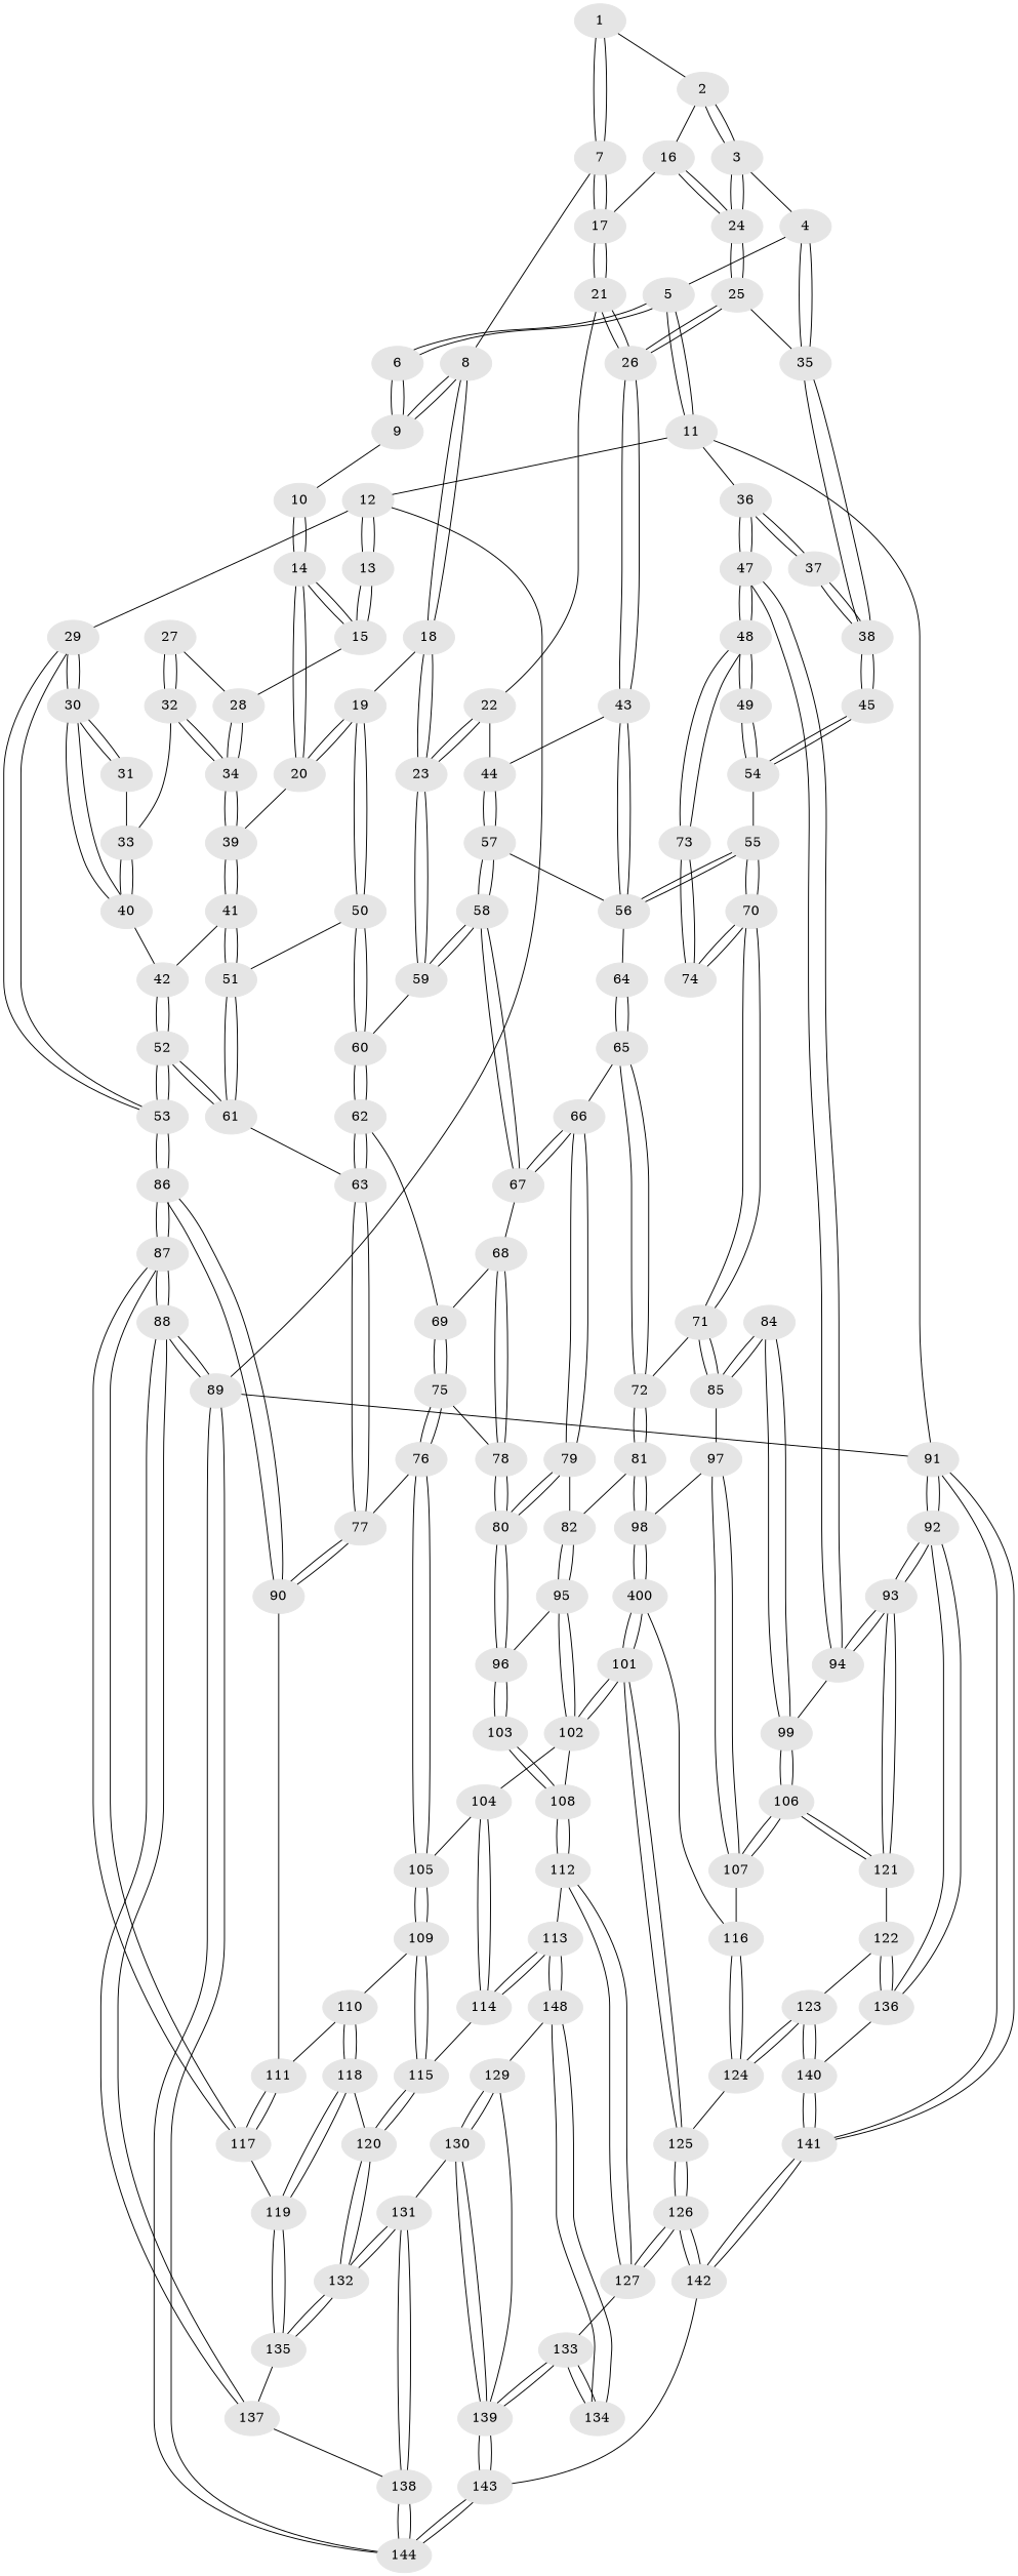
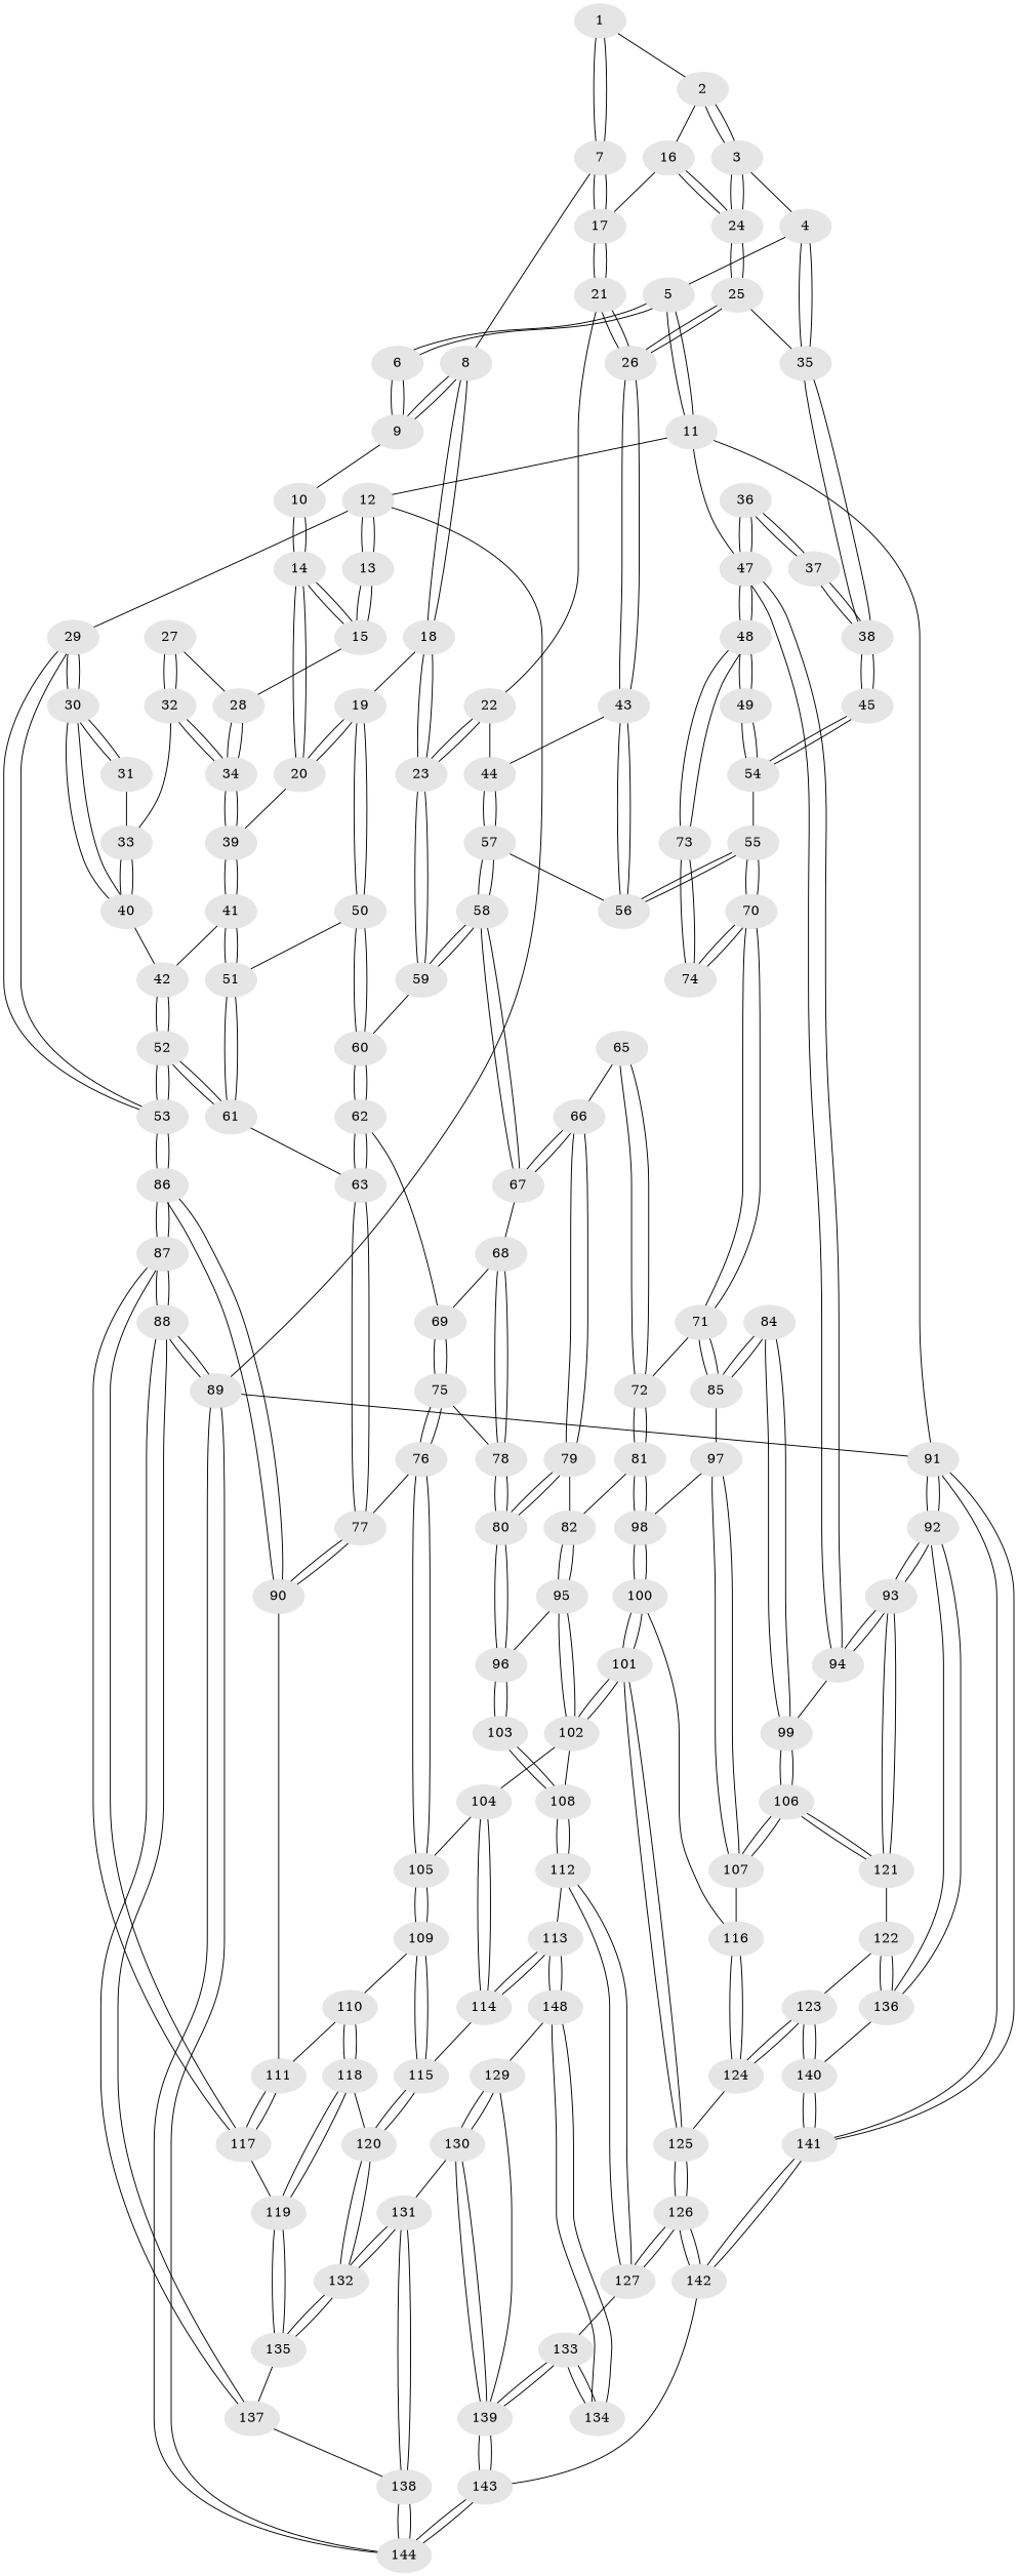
  graph {
    node [color=gray90 style=filled]
    1
    2
    7
    3
    16
    8
    17
    4
    24
    5
    35
    25
    6
    11
    38
    9
    12
    36
    91
    10
    18
    21
    19
    23
    14
    15
    20
    13
    29
    89
    37
    47
    92
    141
    30
    53
    144
    28
    39
    34
    22
    26
    50
    59
    51
    60
    41
    44
    43
    57
    56
    27
    32
    33
    31
    40
    86
    42
    45
    48
    94
    54
    52
    61
-   64
    58
    55
    49
    73
    99
    74
    62
    63
    90
    87
    70
    71
    65
    67
    68
    69
    77
    75
    66
    72
    79
    81
    80
    82
    78
    76
    85
    97
    98
    105
    109
    111
    96
    95
    103
-   100 [label=400]
+   100
    102
    84
    106
    107
    88
    117
    137
    119
    138
    93
    136
    142
    121
    140
    122
    108
    104
    116
    101
    125
    124
    126
    112
    114
    115
    110
    113
    127
    118
    120
    n132 [label=148]
    133
    129
    134
    132
    135
    123
    143
    139
    130
    131
    1 -- 2
    1 -- 7
    1 -- 7
    2 -- 3
    2 -- 3
    2 -- 16
    7 -- 8
    7 -- 17
    7 -- 17
    3 -- 4
    3 -- 24
    3 -- 24
    16 -- 17
    16 -- 24
    16 -- 24
    8 -- 9
    8 -- 9
    8 -- 18
    8 -- 18
    17 -- 21
    17 -- 21
    4 -- 5
    4 -- 35
    4 -- 35
    24 -- 25
    24 -- 25
    5 -- 6
    5 -- 6
    5 -- 11
    5 -- 11
    35 -- 38
    35 -- 38
    25 -- 35
    25 -- 26
    25 -- 26
    6 -- 9
    6 -- 9
    11 -- 12
-   11 -- 36
+   11 -- 47
    11 -- 91
    38 -- 45
    38 -- 45
    9 -- 10
    12 -- 13
    12 -- 13
    12 -- 29
    12 -- 89
    36 -- 37
    36 -- 37
    36 -- 47
    36 -- 47
    91 -- 92
    91 -- 92
    91 -- 141
    91 -- 141
    10 -- 14
    10 -- 14
    18 -- 19
    18 -- 23
    18 -- 23
    21 -- 22
    21 -- 26
    21 -- 26
    19 -- 20
    19 -- 20
    19 -- 50
    19 -- 50
    23 -- 59
    23 -- 59
    14 -- 15
    14 -- 15
    14 -- 20
    14 -- 20
    15 -- 28
    20 -- 39
    13 -- 15
    13 -- 15
    29 -- 30
    29 -- 30
    29 -- 53
    29 -- 53
    89 -- 91
    89 -- 144
    89 -- 144
    37 -- 38
    37 -- 38
    47 -- 48
    47 -- 48
    47 -- 94
    47 -- 94
    92 -- 93
    92 -- 93
    92 -- 136
    92 -- 136
    141 -- 142
    141 -- 142
    30 -- 31
    30 -- 31
    30 -- 40
    30 -- 40
    53 -- 86
    53 -- 86
    28 -- 34
    28 -- 34
    39 -- 41
    39 -- 41
    34 -- 39
    34 -- 39
    22 -- 23
    22 -- 23
    22 -- 44
    26 -- 43
    26 -- 43
    50 -- 51
    50 -- 60
    50 -- 60
    59 -- 60
    51 -- 61
    51 -- 61
    60 -- 62
    60 -- 62
    41 -- 51
    41 -- 51
    41 -- 42
    44 -- 57
    44 -- 57
    43 -- 44
    43 -- 56
    43 -- 56
    57 -- 56
    57 -- 58
    57 -- 58
-   56 -- 64
    27 -- 28
    27 -- 32
    27 -- 32
    32 -- 34
    32 -- 34
    32 -- 33
    33 -- 40
    33 -- 40
    31 -- 33
    40 -- 42
    86 -- 90
    86 -- 90
    86 -- 87
    86 -- 87
    42 -- 52
    42 -- 52
    45 -- 54
    45 -- 54
    48 -- 49
    48 -- 49
    48 -- 73
    48 -- 73
    94 -- 99
    54 -- 55
    52 -- 53
    52 -- 53
    52 -- 61
    52 -- 61
    61 -- 63
-   64 -- 65
-   64 -- 65
    58 -- 59
    58 -- 59
    58 -- 67
    58 -- 67
    55 -- 56
    55 -- 56
    55 -- 70
    55 -- 70
    49 -- 54
    49 -- 54
    73 -- 74
    73 -- 74
    99 -- 106
    99 -- 106
    62 -- 63
    62 -- 63
    62 -- 69
    63 -- 77
    63 -- 77
    90 -- 111
    87 -- 88
    87 -- 88
    87 -- 117
    87 -- 117
    70 -- 74
    70 -- 74
    70 -- 71
    70 -- 71
    71 -- 72
    71 -- 85
    71 -- 85
    65 -- 66
    65 -- 72
    65 -- 72
    67 -- 68
    68 -- 69
    68 -- 78
    68 -- 78
    69 -- 75
    69 -- 75
    77 -- 90
    77 -- 90
    75 -- 78
    75 -- 76
    75 -- 76
    66 -- 67
    66 -- 67
    66 -- 79
    66 -- 79
    72 -- 81
    72 -- 81
    79 -- 80
    79 -- 80
    79 -- 82
    81 -- 82
    81 -- 98
    81 -- 98
    80 -- 96
    80 -- 96
    82 -- 95
    82 -- 95
    78 -- 80
    78 -- 80
    76 -- 77
    76 -- 105
    76 -- 105
    85 -- 97
    97 -- 98
    97 -- 107
    97 -- 107
    98 -- 100
    98 -- 100
    105 -- 109
    105 -- 109
    109 -- 115
    109 -- 115
    109 -- 110
    111 -- 117
    111 -- 117
    96 -- 103
    96 -- 103
    95 -- 96
    95 -- 102
    95 -- 102
    103 -- 108
    103 -- 108
    100 -- 116
    100 -- 101
    100 -- 101
    102 -- 108
    102 -- 104
    84 -- 99
    84 -- 99
    84 -- 85
    84 -- 85
    106 -- 107
    106 -- 107
    106 -- 121
    106 -- 121
    107 -- 116
    88 -- 89
    88 -- 89
    88 -- 137
    88 -- 137
    117 -- 119
    137 -- 138
    119 -- 135
    119 -- 135
    138 -- 144
    138 -- 144
    93 -- 94
    93 -- 94
    93 -- 121
    93 -- 121
    136 -- 140
    142 -- 143
    121 -- 122
    140 -- 141
    140 -- 141
    122 -- 136
    122 -- 136
    122 -- 123
    108 -- 112
    108 -- 112
    104 -- 105
    104 -- 114
    104 -- 114
    116 -- 124
    116 -- 124
    101 -- 102
    101 -- 102
    101 -- 125
    101 -- 125
    125 -- 126
    125 -- 126
    124 -- 125
    126 -- 142
    126 -- 142
    126 -- 127
    126 -- 127
    112 -- 113
    112 -- 127
    112 -- 127
    114 -- 115
    115 -- 120
    115 -- 120
    110 -- 111
    110 -- 118
    110 -- 118
    113 -- 114
    113 -- 114
    113 -- n132
    113 -- n132
    127 -- 133
    118 -- 119
    118 -- 119
    118 -- 120
    120 -- 132
    120 -- 132
    n132 -- 129
    n132 -- 134
    n132 -- 134
    133 -- 134
    133 -- 134
    133 -- 139
    133 -- 139
    129 -- 139
    129 -- 130
    129 -- 130
    132 -- 135
    132 -- 135
    135 -- 137
    123 -- 140
    123 -- 140
    123 -- 124
    123 -- 124
    143 -- 144
    143 -- 144
    139 -- 143
    139 -- 143
    130 -- 139
    130 -- 139
    130 -- 131
    131 -- 138
    131 -- 138
    131 -- 132
    131 -- 132
  }
